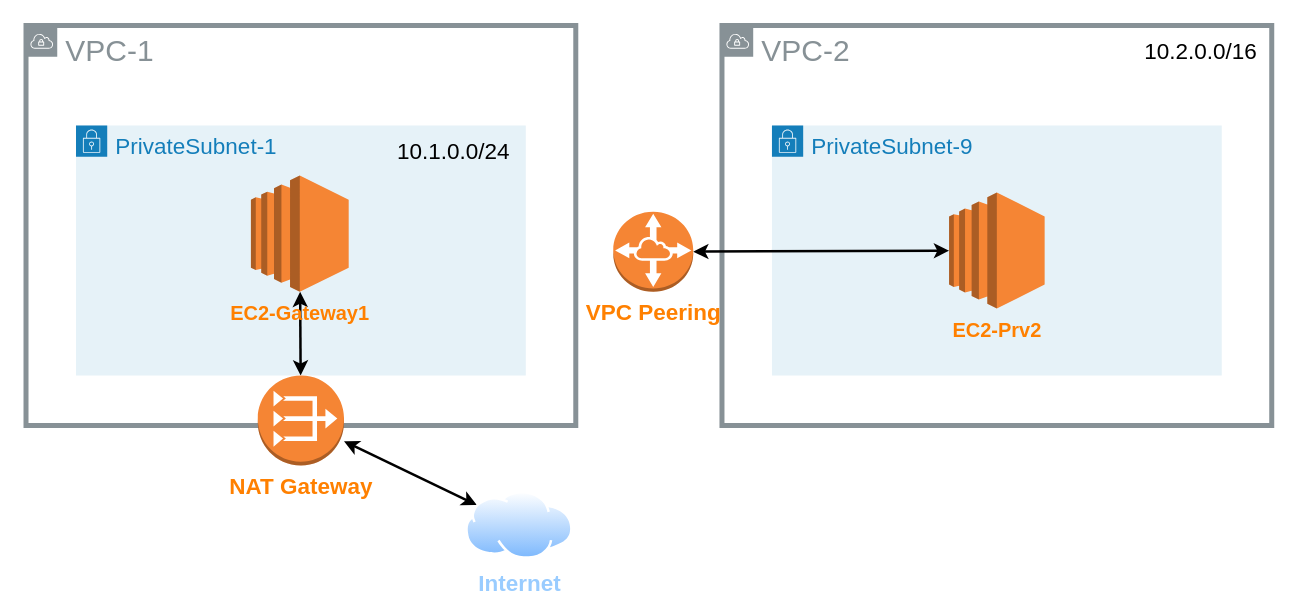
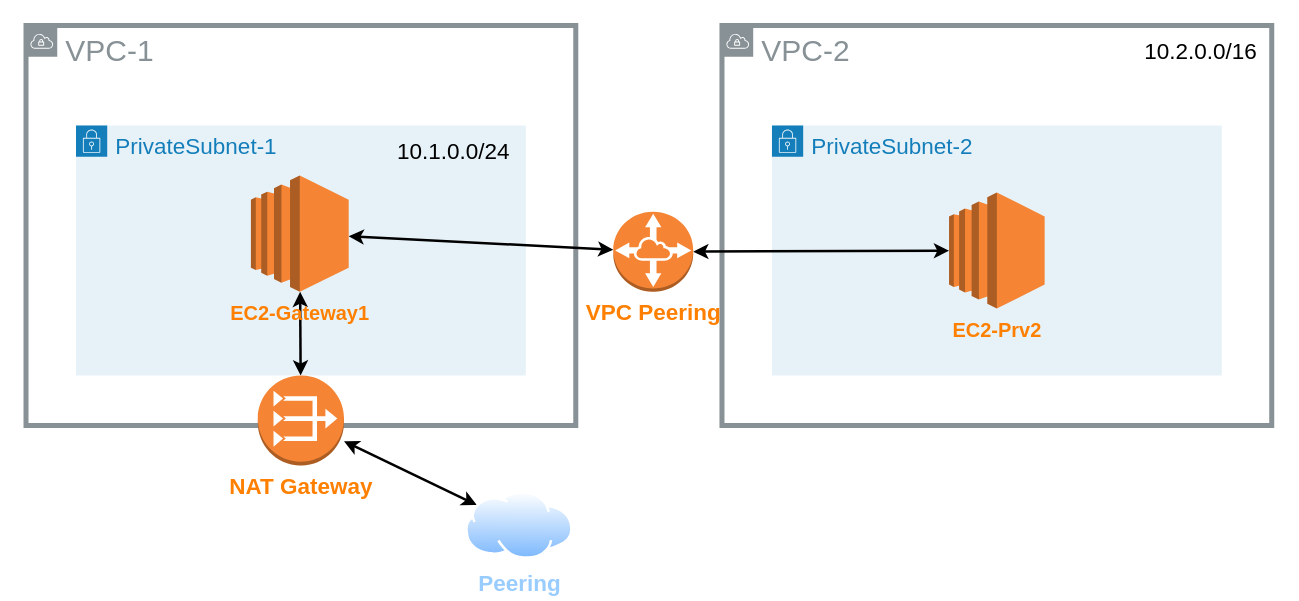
  <mxCell id="0" style=";html=1;" />
  <mxCell id="1" style=";html=1;" parent="0" />
  <mxCell id="2" value="&lt;font style=&quot;font-size: 18px&quot;&gt;PrivateSubnet-1&lt;/font&gt;" style="points=[[0,0],[0.25,0],[0.5,0],[0.75,0],[1,0],[1,0.25],[1,0.5],[1,0.75],[1,1],[0.75,1],[0.5,1],[0.25,1],[0,1],[0,0.75],[0,0.5],[0,0.25]];outlineConnect=0;gradientColor=none;html=1;whiteSpace=wrap;fontSize=12;fontStyle=0;container=1;pointerEvents=0;collapsible=0;recursiveResize=0;shape=mxgraph.aws4.group;grIcon=mxgraph.aws4.group_security_group;grStroke=0;strokeColor=#147EBA;fillColor=#E6F2F8;verticalAlign=top;align=left;spacingLeft=30;fontColor=#147EBA;dashed=0;strokeWidth=3;" vertex="1" parent="1"><mxGeometry x="60" y="100" width="360" height="200" as="geometry" /></mxCell>
  <mxCell id="3" value="&lt;font style=&quot;font-size: 24px&quot;&gt;VPC-1&lt;/font&gt;" style="sketch=0;outlineConnect=0;gradientColor=none;html=1;whiteSpace=wrap;fontSize=12;fontStyle=0;shape=mxgraph.aws4.group;grIcon=mxgraph.aws4.group_vpc;strokeColor=#879196;fillColor=none;verticalAlign=top;align=left;spacingLeft=30;fontColor=#879196;dashed=0;strokeWidth=4;" vertex="1" parent="1"><mxGeometry x="20" y="20" width="440" height="320" as="geometry" /></mxCell>
  <mxCell id="4" value="&lt;font style=&quot;font-size: 24px&quot;&gt;VPC-2&lt;/font&gt;" style="sketch=0;outlineConnect=0;gradientColor=none;html=1;whiteSpace=wrap;fontSize=12;fontStyle=0;shape=mxgraph.aws4.group;grIcon=mxgraph.aws4.group_vpc;strokeColor=#879196;fillColor=none;verticalAlign=top;align=left;spacingLeft=30;fontColor=#879196;dashed=0;strokeWidth=4;" vertex="1" parent="1"><mxGeometry x="577" y="20" width="440" height="320" as="geometry" /></mxCell>
- <mxCell id="5" value="&lt;font style=&quot;font-size: 18px&quot;&gt;PrivateSubnet-9&lt;/font&gt;" style="points=[[0,0],[0.25,0],[0.5,0],[0.75,0],[1,0],[1,0.25],[1,0.5],[1,0.75],[1,1],[0.75,1],[0.5,1],[0.25,1],[0,1],[0,0.75],[0,0.5],[0,0.25]];outlineConnect=0;gradientColor=none;html=1;whiteSpace=wrap;fontSize=12;fontStyle=0;container=1;pointerEvents=0;collapsible=0;recursiveResize=0;shape=mxgraph.aws4.group;grIcon=mxgraph.aws4.group_security_group;grStroke=0;strokeColor=#147EBA;fillColor=#E6F2F8;verticalAlign=top;align=left;spacingLeft=30;fontColor=#147EBA;dashed=0;strokeWidth=3;" vertex="1" parent="1"><mxGeometry x="617" y="100" width="360" height="200" as="geometry" /></mxCell>
+ <mxCell id="5" value="&lt;font style=&quot;font-size: 18px&quot;&gt;PrivateSubnet-2&lt;/font&gt;" style="points=[[0,0],[0.25,0],[0.5,0],[0.75,0],[1,0],[1,0.25],[1,0.5],[1,0.75],[1,1],[0.75,1],[0.5,1],[0.25,1],[0,1],[0,0.75],[0,0.5],[0,0.25]];outlineConnect=0;gradientColor=none;html=1;whiteSpace=wrap;fontSize=12;fontStyle=0;container=1;pointerEvents=0;collapsible=0;recursiveResize=0;shape=mxgraph.aws4.group;grIcon=mxgraph.aws4.group_security_group;grStroke=0;strokeColor=#147EBA;fillColor=#E6F2F8;verticalAlign=top;align=left;spacingLeft=30;fontColor=#147EBA;dashed=0;strokeWidth=3;" vertex="1" parent="1"><mxGeometry x="617" y="100" width="360" height="200" as="geometry" /></mxCell>
+ <mxCell id="6" style="rounded=0;orthogonalLoop=1;jettySize=auto;html=1;fontSize=18;fontColor=#FF8000;startArrow=classic;startFill=1;strokeWidth=2;" edge="1" parent="1" source="8" target="11"><mxGeometry relative="1" as="geometry"><mxPoint x="470" y="384.55" as="targetPoint" /></mxGeometry></mxCell>
  <mxCell id="7" style="edgeStyle=none;rounded=0;orthogonalLoop=1;jettySize=auto;html=1;fontSize=18;fontColor=#FF8000;startArrow=classic;startFill=1;strokeWidth=2;" edge="1" parent="1" source="8" target="13"><mxGeometry relative="1" as="geometry" /></mxCell>
  <mxCell id="8" value="&lt;font style=&quot;font-size: 16px&quot; color=&quot;#ff8000&quot;&gt;&lt;b&gt;EC2-Gateway1&lt;/b&gt;&lt;/font&gt;" style="outlineConnect=0;dashed=0;verticalLabelPosition=bottom;verticalAlign=top;align=center;html=1;shape=mxgraph.aws3.ec2;fillColor=#F58534;gradientColor=none;fontSize=18;strokeWidth=4;" vertex="1" parent="1"><mxGeometry x="200" y="140" width="78.25" height="93" as="geometry" /></mxCell>
  <mxCell id="9" value="&lt;font style=&quot;font-size: 16px&quot; color=&quot;#ff8000&quot;&gt;&lt;b&gt;EC2-Prv2&lt;/b&gt;&lt;/font&gt;" style="outlineConnect=0;dashed=0;verticalLabelPosition=bottom;verticalAlign=top;align=center;html=1;shape=mxgraph.aws3.ec2;fillColor=#F58534;gradientColor=none;fontSize=18;strokeWidth=4;" vertex="1" parent="1"><mxGeometry x="758.75" y="153.5" width="76.5" height="93" as="geometry" /></mxCell>
  <mxCell id="10" style="edgeStyle=none;rounded=0;orthogonalLoop=1;jettySize=auto;html=1;fontSize=18;fontColor=#FF8000;startArrow=classic;startFill=1;strokeWidth=2;" edge="1" parent="1" source="11" target="9"><mxGeometry relative="1" as="geometry" /></mxCell>
  <mxCell id="11" value="&lt;b&gt;VPC Peering&lt;/b&gt;" style="outlineConnect=0;dashed=0;verticalLabelPosition=bottom;verticalAlign=top;align=center;html=1;shape=mxgraph.aws3.vpc_peering;fillColor=#F58534;gradientColor=none;fontSize=18;fontColor=#FF8000;strokeWidth=4;aspect=fixed;" vertex="1" parent="1"><mxGeometry x="490" y="169" width="64" height="64" as="geometry" /></mxCell>
  <mxCell id="12" style="edgeStyle=none;rounded=0;orthogonalLoop=1;jettySize=auto;html=1;fontSize=18;fontColor=#000000;startArrow=classic;startFill=1;strokeWidth=2;" edge="1" parent="1" source="13" target="14"><mxGeometry relative="1" as="geometry" /></mxCell>
  <mxCell id="13" value="&lt;b&gt;NAT Gateway&lt;/b&gt;" style="outlineConnect=0;dashed=0;verticalLabelPosition=bottom;verticalAlign=top;align=center;html=1;shape=mxgraph.aws3.vpc_nat_gateway;fillColor=#F58534;gradientColor=none;fontSize=18;fontColor=#FF8000;strokeWidth=4;" vertex="1" parent="1"><mxGeometry x="205.5" y="300" width="69" height="72" as="geometry" /></mxCell>
- <mxCell id="14" value="&lt;b&gt;&lt;font color=&quot;#99ccff&quot;&gt;Internet&lt;/font&gt;&lt;/b&gt;" style="aspect=fixed;perimeter=ellipsePerimeter;html=1;align=center;shadow=0;dashed=0;spacingTop=3;image;image=img/lib/active_directory/internet_cloud.svg;fontSize=18;fontColor=#FF8000;strokeWidth=4;" vertex="1" parent="1"><mxGeometry x="372" y="393" width="86" height="54.18" as="geometry" /></mxCell>
+ <mxCell id="14" value="&lt;b&gt;&lt;font color=&quot;#99ccff&quot;&gt;Peering&lt;/font&gt;&lt;/b&gt;" style="aspect=fixed;perimeter=ellipsePerimeter;html=1;align=center;shadow=0;dashed=0;spacingTop=3;image;image=img/lib/active_directory/internet_cloud.svg;fontSize=18;fontColor=#FF8000;strokeWidth=4;" vertex="1" parent="1"><mxGeometry x="372" y="393" width="86" height="54.18" as="geometry" /></mxCell>
  <mxCell id="15" value="&lt;font color=&quot;#000000&quot;&gt;10.2.0.0/16&lt;/font&gt;" style="text;html=1;align=center;verticalAlign=middle;resizable=0;points=[];autosize=1;strokeColor=none;fillColor=none;fontSize=18;fontColor=#99CCFF;" vertex="1" parent="1"><mxGeometry x="910" y="28" width="100" height="26" as="geometry" /></mxCell>
  <mxCell id="16" value="&lt;font color=&quot;#000000&quot;&gt;10.1.0.0/24&lt;/font&gt;" style="text;html=1;align=center;verticalAlign=middle;resizable=0;points=[];autosize=1;strokeColor=none;fillColor=none;fontSize=18;fontColor=#99CCFF;" vertex="1" parent="1"><mxGeometry x="312" y="108" width="100" height="26" as="geometry" /></mxCell>
